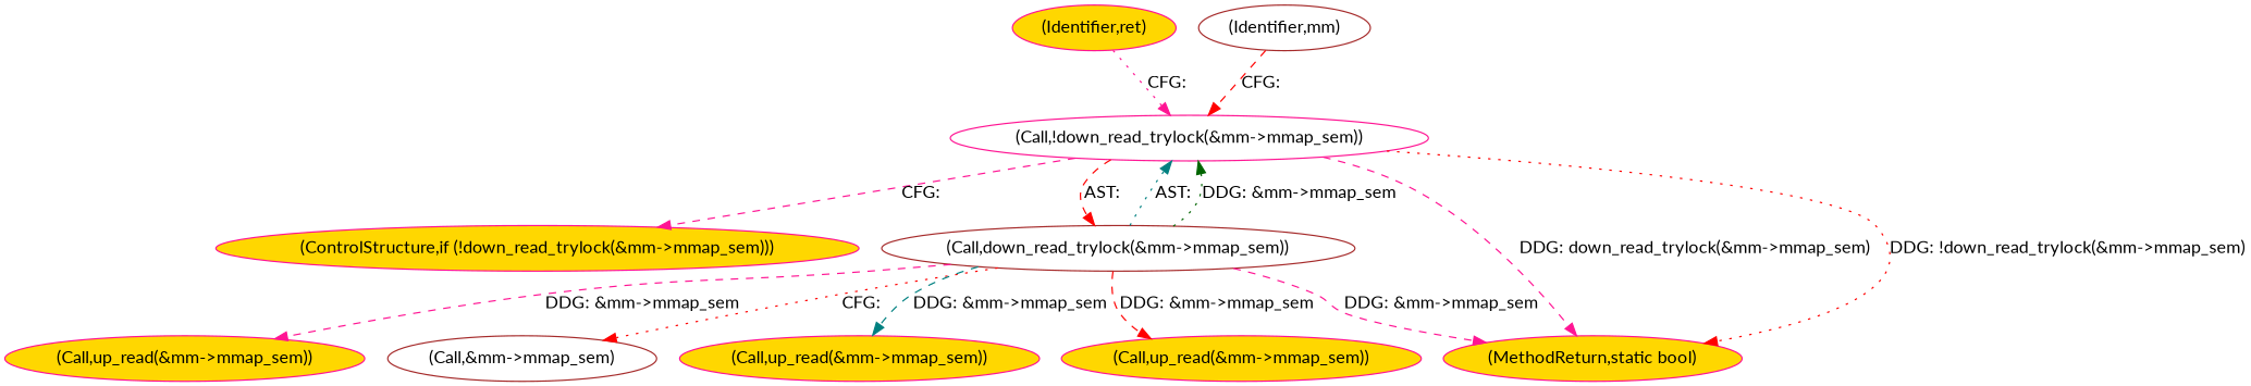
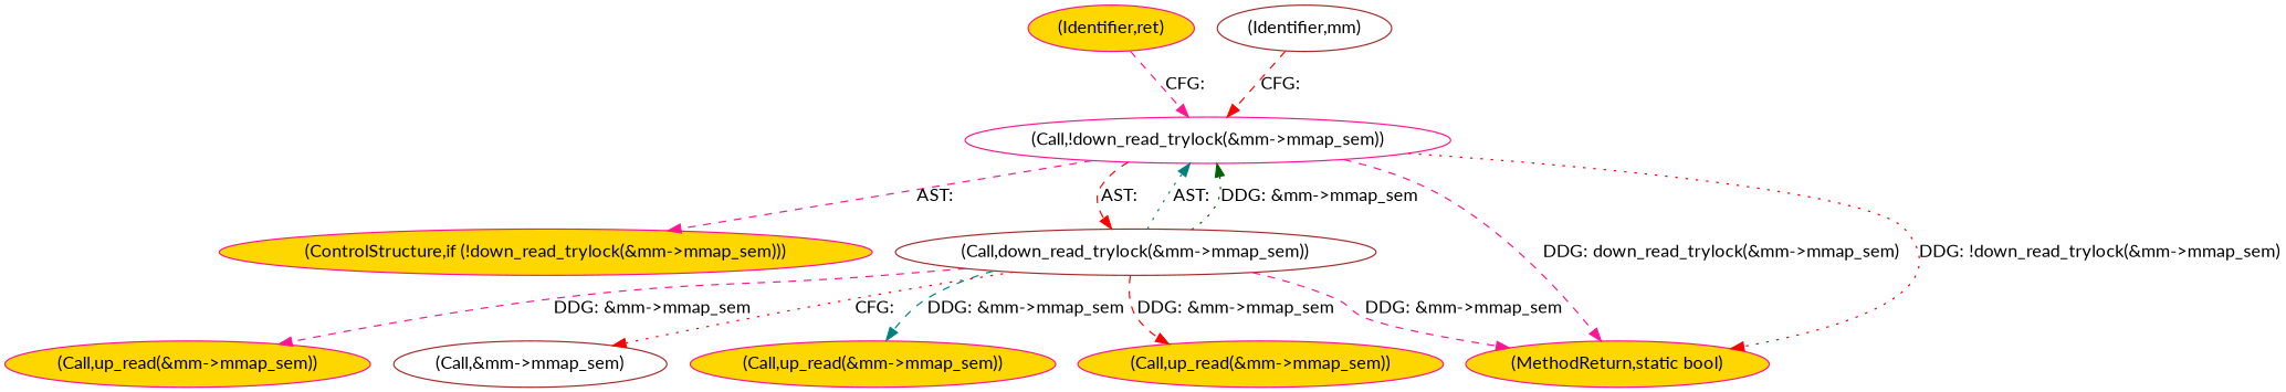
  digraph {
    fontname=Lato
    node [color=deeppink fillcolor=gold fontname=Lato style=filled]
    edge [color=red fontname=Lato style=dashed]
    n1 [fillcolor=white label="(Call,!down_read_trylock(&mm->mmap_sem))"]
    n2 [color=brown fillcolor=white label="(Call,down_read_trylock(&mm->mmap_sem))"]
    n3 [label="(ControlStructure,if (!down_read_trylock(&mm->mmap_sem)))"]
    n4 [label="(MethodReturn,static bool)"]
    n5 [label="(Call,up_read(&mm->mmap_sem))"]
    n6 [color=brown fillcolor=white label="(Call,&mm->mmap_sem)"]
    n7 [label="(Call,up_read(&mm->mmap_sem))"]
    n8 [label="(Call,up_read(&mm->mmap_sem))"]
    n9 [label="(Identifier,ret)"]
    n10 [color=brown fillcolor=white label="(Identifier,mm)"]
    n1 -> n2 [label="AST: "]
-   n1 -> n3 [color=deeppink label="CFG: "]
+   n1 -> n3 [color=deeppink label="AST: "]
    n1 -> n4 [color=deeppink label="DDG: down_read_trylock(&mm->mmap_sem)"]
    n1 -> n4 [label="DDG: !down_read_trylock(&mm->mmap_sem)" style=dotted]
    n2 -> n1 [color=teal label="AST: " style=dotted]
    n2 -> n1 [color=darkgreen label="DDG: &mm->mmap_sem" style=dotted]
    n2 -> n4 [color=deeppink label="DDG: &mm->mmap_sem"]
    n2 -> n5 [color=deeppink label="DDG: &mm->mmap_sem"]
    n2 -> n6 [label="CFG: " style=dotted]
    n2 -> n7 [color=teal label="DDG: &mm->mmap_sem"]
    n2 -> n8 [label="DDG: &mm->mmap_sem"]
-   n9 -> n1 [color=deeppink label="CFG: " style=dotted]
+   n9 -> n1 [color=deeppink label="CFG: "]
    n10 -> n1 [label="CFG: "]
  }
